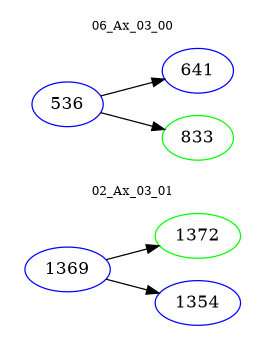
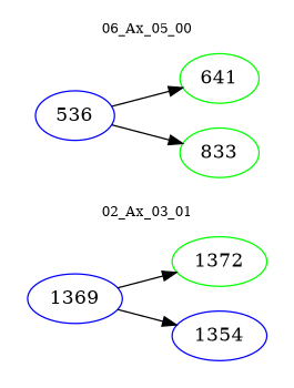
  digraph {
    rankdir=LR
    node [color=blue]
    edge [color=black]
    n1 [label=1369]
    n2 [label=1354]
    n3 [color=green label=1372]
    n4 [label=536]
    n5 [color=green label=833]
-   n6 [label=641]
+   n6 [color=green label=641]
    subgraph cluster_1 {
      color=white
      fontsize=10
      label="02_Ax_03_01"
      n1
      n2
      n3
    }
    subgraph cluster_2 {
      color=white
      fontsize=10
-     label="06_Ax_03_00"
+     label="06_Ax_05_00"
      n4
      n5
      n6
    }
    n1 -> n2
    n1 -> n3
    n4 -> n5
    n4 -> n6
  }
